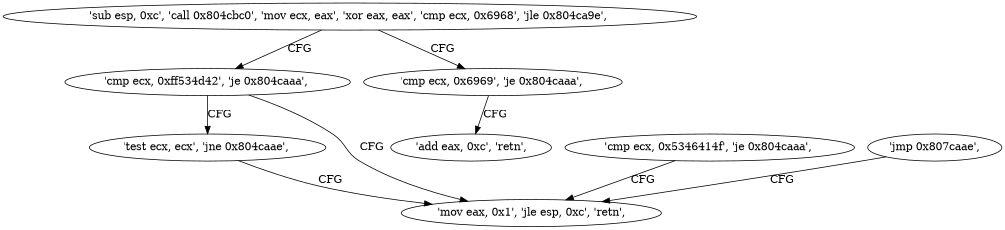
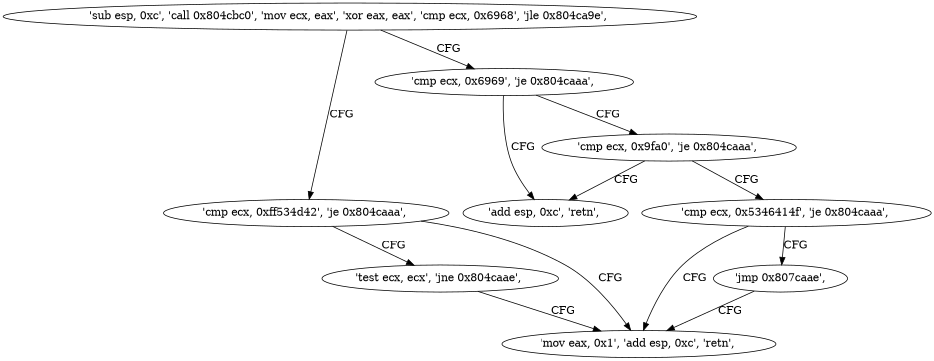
  digraph {
    n1 [label="'sub esp, 0xc', 'call 0x804cbc0', 'mov ecx, eax', 'xor eax, eax', 'cmp ecx, 0x6968', 'jle 0x804ca9e', "]
    n2 [label="'cmp ecx, 0xff534d42', 'je 0x804caaa', "]
    n3 [label="'cmp ecx, 0x6969', 'je 0x804caaa', "]
    n4 [label="'test ecx, ecx', 'jne 0x804caae', "]
-   n5 [label="'mov eax, 0x1', 'jle esp, 0xc', 'retn',"]
-   n6 [label="'add eax, 0xc', 'retn',"]
+   n5 [label="'mov eax, 0x1', 'add esp, 0xc', 'retn', "]
+   n6 [label="'add esp, 0xc', 'retn', "]
+   n7 [label="'cmp ecx, 0x9fa0', 'je 0x804caaa', "]
    n8 [label="'cmp ecx, 0x5346414f', 'je 0x804caaa', "]
    n9 [label="'jmp 0x807caae',"]
    n1 -> n2 [label=CFG]
    n1 -> n3 [label=CFG]
    n2 -> n4 [label=CFG]
    n2 -> n5 [label=CFG]
    n3 -> n6 [label=CFG]
+   n3 -> n7 [label=CFG]
    n4 -> n5 [label=CFG]
+   n7 -> n6 [label=CFG]
+   n7 -> n8 [label=CFG]
    n8 -> n5 [label=CFG]
+   n8 -> n9 [label=CFG]
    n9 -> n5 [label=CFG]
  }
